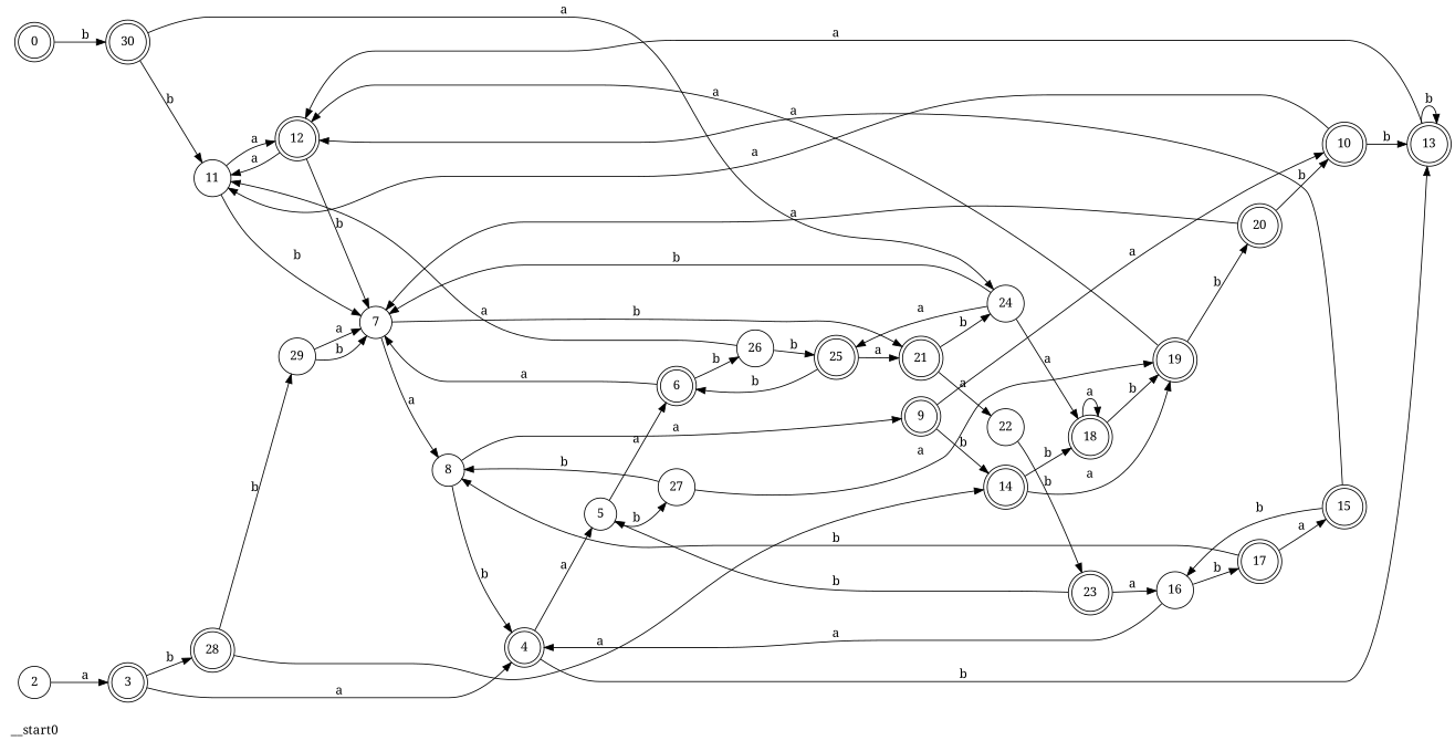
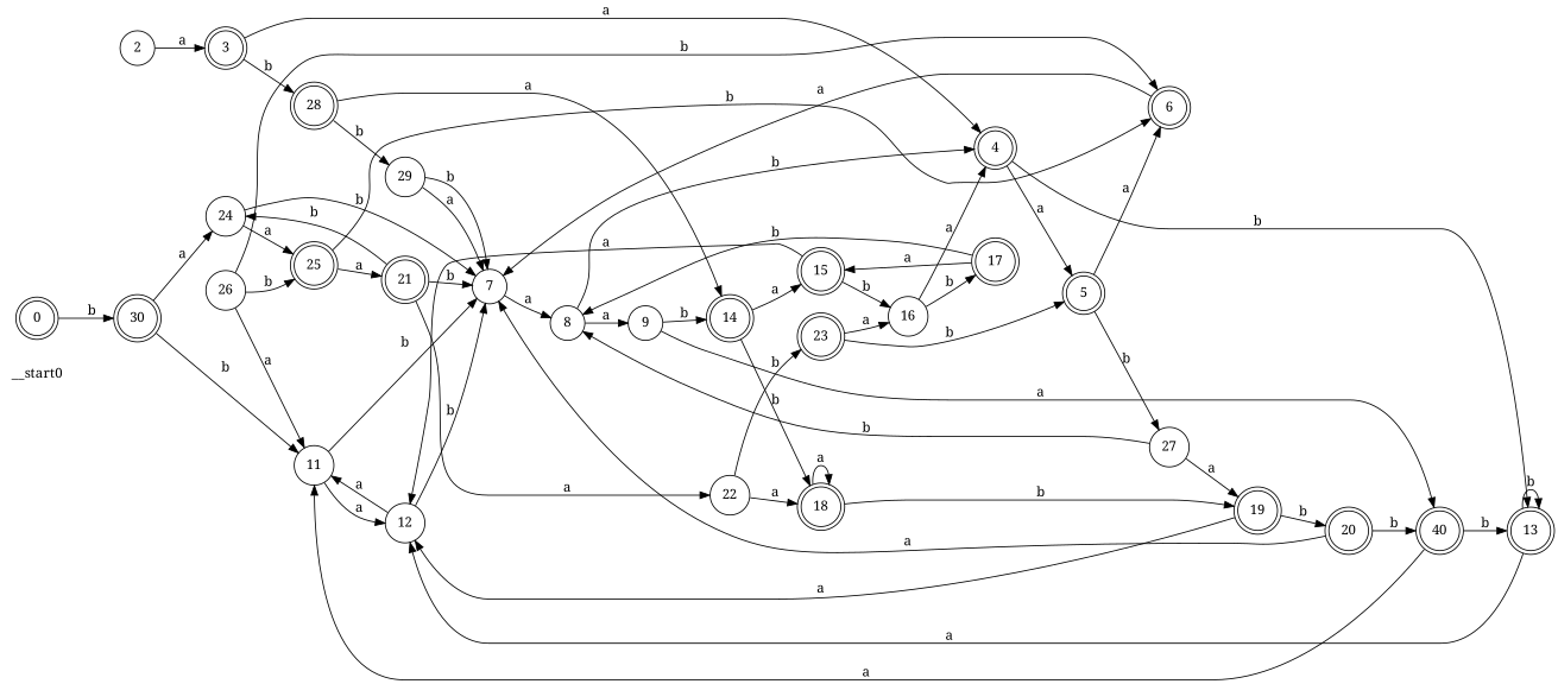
  digraph {
    fontname="Noto Serif"
    rankdir=LR
    node [fontname="Noto Serif" shape=doublecircle color=black fillcolor=white style="rounded,filled"]
    edge [fontname="Noto Serif"]
    __start0 [shape=none color="" fillcolor="" style=""]
    n2 [label=0]
    n3 [label=30]
    n4 [label=11 shape=circle style=filled]
    n5 [label=24 shape=circle style=filled]
    n6 [label=2 shape=circle style=filled]
    n7 [label=3]
    n8 [label=14]
    n9 [label=15]
    n10 [label=18]
    n11 [label=4]
    n12 [label=28]
    n13 [label=8 shape=circle style=filled]
-   n14 [label=9]
-   n15 [label=5 shape=circle style=filled]
+   n14 [label=9 shape=circle]
+   n15 [label=5 style=filled]
    n16 [label=13]
    n17 [label=29 shape=circle style=filled]
    n18 [label=6]
    n19 [label=27 shape=circle style=filled]
-   n20 [label=12 style=filled]
+   n20 [label=12 shape=circle style=filled]
    n21 [label=7 shape=circle style=filled]
    n22 [label=26 shape=circle style=filled]
    n23 [label=19]
    n24 [label=21]
    n25 [label=25]
    n26 [label=22 shape=circle style=filled]
-   n27 [label=10]
+   n27 [label=40]
    n28 [label=16 shape=circle style=filled]
    n29 [label=17]
    n30 [label=20]
    n31 [label=23 style=filled]
    n2 -> n3 [label=b]
    n3 -> n4 [label=b]
    n3 -> n5 [label=a]
    n4 -> n20 [label=a]
    n4 -> n21 [label=b]
    n5 -> n21 [label=b]
    n5 -> n25 [label=a]
    n6 -> n7 [label=a]
    n7 -> n11 [label=a]
    n7 -> n12 [label=b]
-   n8 -> n23 [label=a]
+   n8 -> n9 [label=a]
    n8 -> n10 [label=b]
    n9 -> n20 [label=a]
    n9 -> n28 [label=b]
    n10 -> n10 [label=a]
    n10 -> n23 [label=b]
    n11 -> n15 [label=a]
    n11 -> n16 [label=b]
    n12 -> n8 [label=a]
    n12 -> n17 [label=b]
    n13 -> n11 [label=b]
    n13 -> n14 [label=a]
    n14 -> n8 [label=b]
    n14 -> n27 [label=a]
    n15 -> n18 [label=a]
    n15 -> n19 [label=b]
    n16 -> n16 [label=b]
    n16 -> n20 [label=a]
    n17 -> n21 [label=a]
    n17 -> n21 [label=b]
    n18 -> n21 [label=a]
-   n18 -> n22 [label=b]
+   n22 -> n18 [label=b]
    n19 -> n13 [label=b]
    n19 -> n23 [label=a]
    n20 -> n4 [label=a]
    n20 -> n21 [label=b]
    n21 -> n13 [label=a]
-   n21 -> n24 [label=b]
+   n24 -> n21 [label=b]
    n22 -> n4 [label=a]
    n22 -> n25 [label=b]
    n23 -> n20 [label=a]
    n23 -> n30 [label=b]
    n24 -> n5 [label=b]
    n24 -> n26 [label=a]
    n25 -> n18 [label=b]
    n25 -> n24 [label=a]
-   n5 -> n10 [label=a]
+   n26 -> n10 [label=a]
    n26 -> n31 [label=b]
    n27 -> n4 [label=a]
    n27 -> n16 [label=b]
    n28 -> n11 [label=a]
    n28 -> n29 [label=b]
    n29 -> n9 [label=a]
    n29 -> n13 [label=b]
    n30 -> n21 [label=a]
    n30 -> n27 [label=b]
    n31 -> n15 [label=b]
    n31 -> n28 [label=a]
  }
